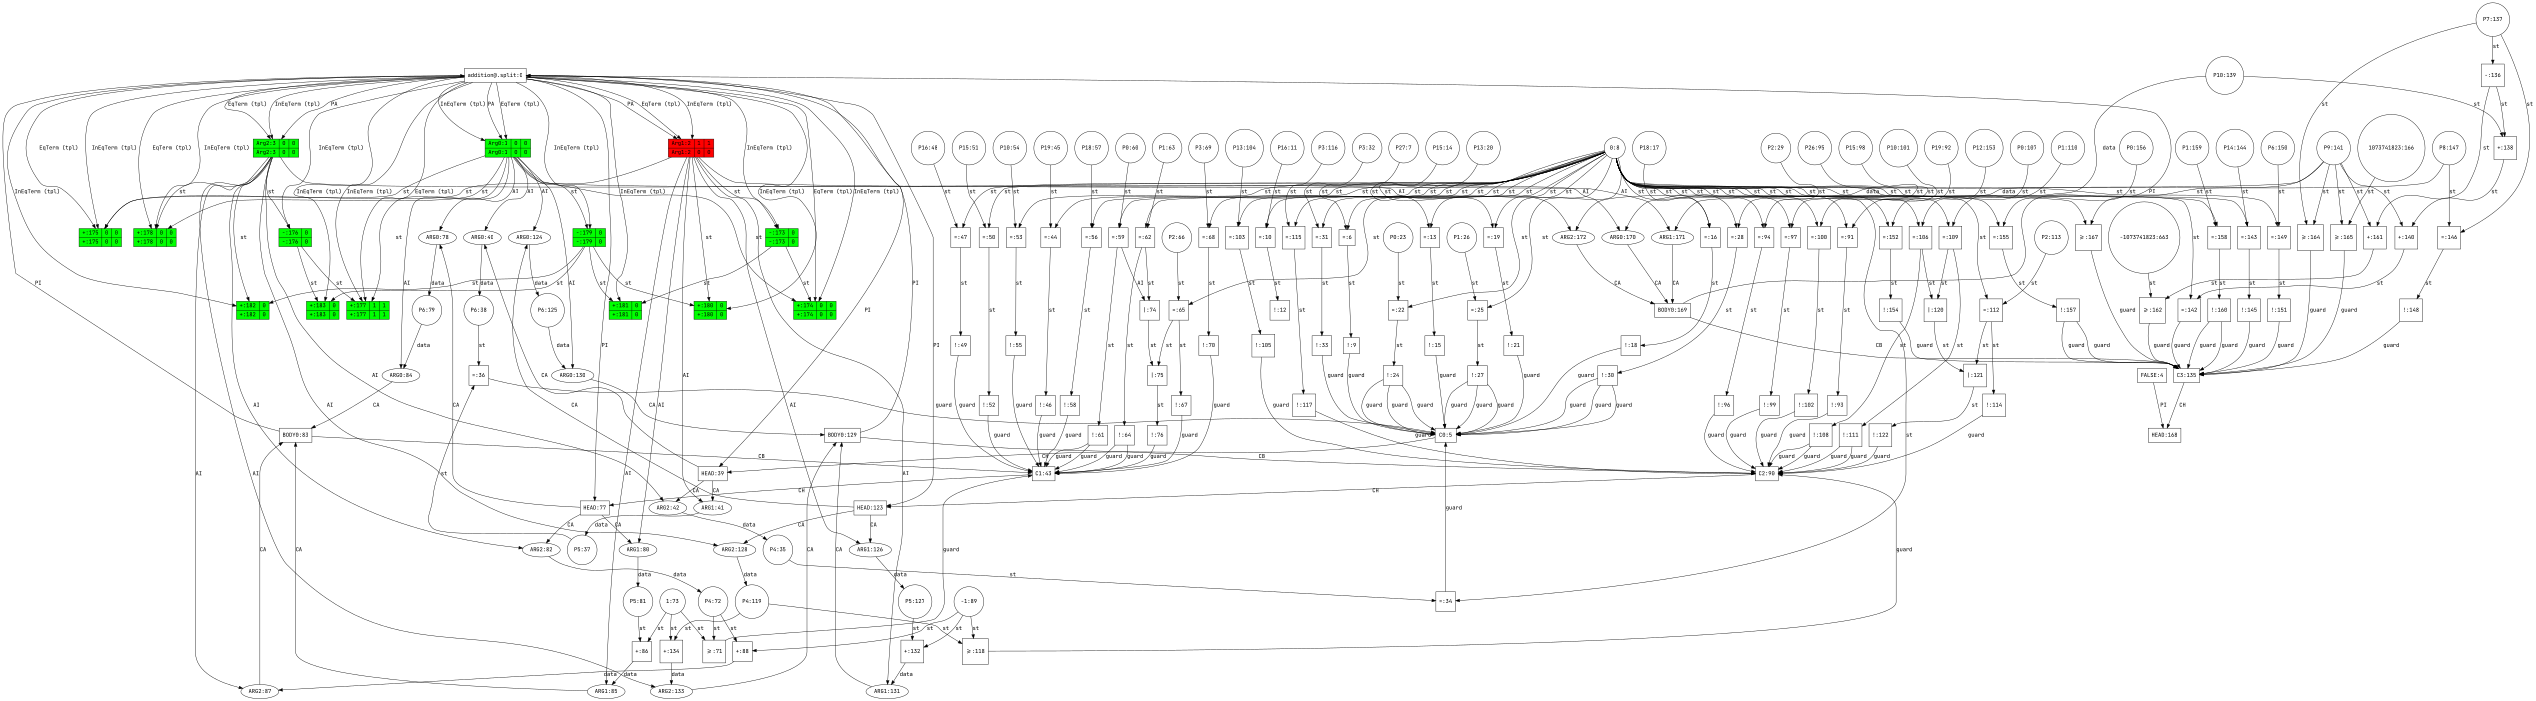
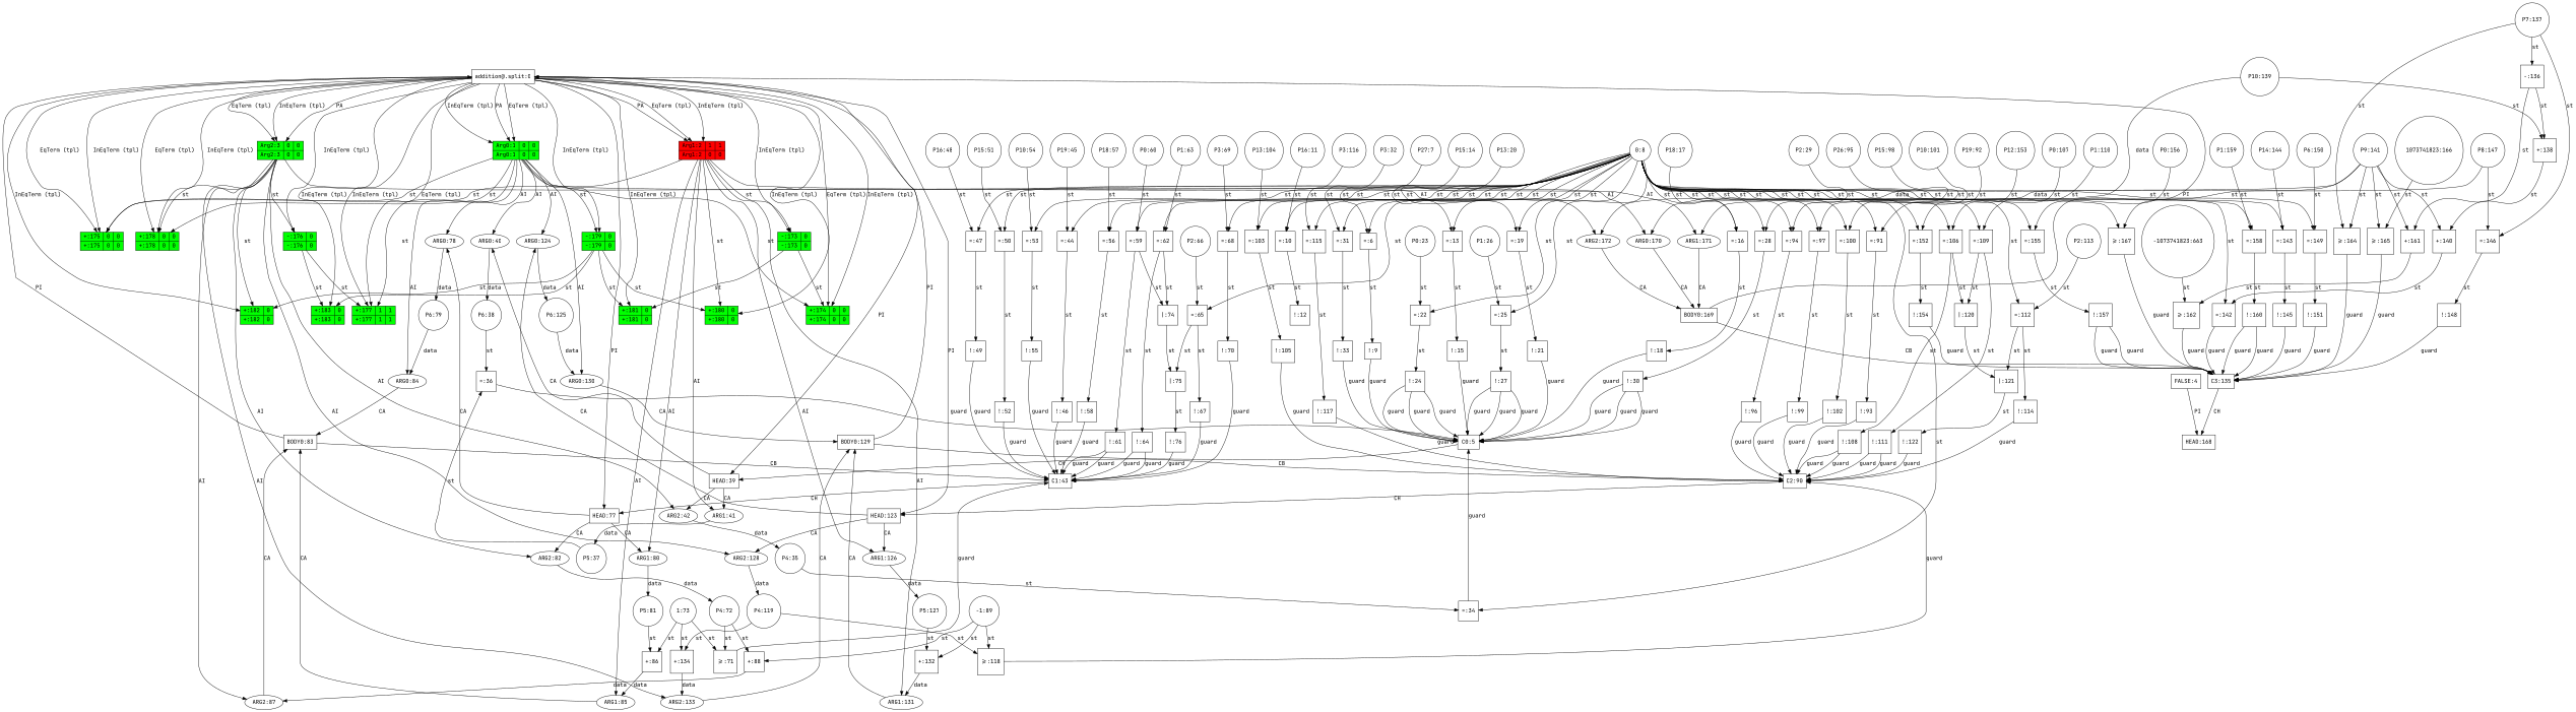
  digraph {
    fontname="JetBrains Mono"
    node [color=black fillcolor=white fontname="JetBrains Mono" shape=square style=filled]
    edge [fontname="JetBrains Mono"]
    n1 [label="addition@.split:0" nodeName=predicate_0 shape=box]
    n2 [fillcolor=green label="{{Arg0:1|0|0}|{Arg0:1|0|0}}" shape=record]
    n3 [fillcolor=red label="{{Arg1:2|1|1}|{Arg1:2|0|0}}" shape=record]
    n4 [fillcolor=green label="{{Arg2:3|0|0}|{Arg2:3|0|0}}" shape=record]
    n5 [label="HEAD:39" nodeName=clauseHead_0 shape=box]
    n6 [label="HEAD:77" nodeName=clauseHead_1 shape=box]
    n7 [label="HEAD:123" nodeName=clauseHead_2 shape=box]
    n8 [fillcolor=green label="{{-:173|0}|{-:173|0}}" shape=record]
    n9 [fillcolor=green label="{{+:174|0|0}|{+:174|0|0}}" shape=record]
    n10 [fillcolor=green label="{{+:175|0|0}|{+:175|0|0}}" shape=record]
    n11 [fillcolor=green label="{{-:176|0}|{-:176|0}}" shape=record]
    n12 [fillcolor=green label="{{+:177|1|1}|{+:177|1|1}}" shape=record]
    n13 [fillcolor=green label="{{+:178|0|0}|{+:178|0|0}}" shape=record]
    n14 [fillcolor=green label="{{-:179|0}|{-:179|0}}" shape=record]
    n15 [fillcolor=green label="{{+:180|0}|{+:180|0}}" shape=record]
    n16 [fillcolor=green label="{{+:181|0}|{+:181|0}}" shape=record]
    n17 [fillcolor=green label="{{+:182|0}|{+:182|0}}" shape=record]
    n18 [fillcolor=green label="{{+:183|0}|{+:183|0}}" shape=record]
    n19 [label="ARG0:40" nodeName=clauseArgument_0 shape=ellipse]
    n20 [label="ARG0:78" nodeName=clauseArgument_3 shape=ellipse]
    n21 [label="ARG0:84" nodeName=clauseArgument_6 shape=ellipse]
    n22 [label="ARG0:124" nodeName=clauseArgument_9 shape=ellipse]
    n23 [label="ARG0:130" nodeName=clauseArgument_12 shape=ellipse]
    n24 [label="ARG0:170" nodeName=clauseArgument_15 shape=ellipse]
    n25 [label="ARG1:41" nodeName=clauseArgument_1 shape=ellipse]
    n26 [label="ARG1:80" nodeName=clauseArgument_4 shape=ellipse]
    n27 [label="ARG1:85" nodeName=clauseArgument_7 shape=ellipse]
    n28 [label="ARG1:126" nodeName=clauseArgument_10 shape=ellipse]
    n29 [label="ARG1:131" nodeName=clauseArgument_13 shape=ellipse]
    n30 [label="ARG1:171" nodeName=clauseArgument_16 shape=ellipse]
    n31 [label="ARG2:42" nodeName=clauseArgument_2 shape=ellipse]
    n32 [label="ARG2:82" nodeName=clauseArgument_5 shape=ellipse]
    n33 [label="ARG2:87" nodeName=clauseArgument_8 shape=ellipse]
    n34 [label="ARG2:128" nodeName=clauseArgument_11 shape=ellipse]
    n35 [label="ARG2:133" nodeName=clauseArgument_14 shape=ellipse]
    n36 [label="ARG2:172" nodeName=clauseArgument_17 shape=ellipse]
    n37 [label="P6:38" nodeName=P6_38 shape=circle]
    n38 [label="P6:79" nodeName=P6_79 shape=circle]
    n39 [label="BODY0:83" nodeName=clauseBody_0 shape=box]
    n40 [label="P6:125" nodeName=P6_125 shape=circle]
    n41 [label="BODY0:129" nodeName=clauseBody_1 shape=box]
    n42 [label="BODY0:169" nodeName=clauseBody_2 shape=box]
    n43 [label="P5:37" nodeName=P5_37 shape=circle]
    n44 [label="P5:81" nodeName=P5_81 shape=circle]
    n45 [label="P5:127" nodeName=P5_127 shape=circle]
    n46 [label="P4:35" nodeName=P4_35 shape=circle]
    n47 [label="P4:72" nodeName=P4_72 shape=circle]
    n48 [label="P4:119" nodeName=P4_119 shape=circle]
    n49 [label="P27:7" nodeName=P27_7 shape=circle]
    n50 [label="=:6" nodeName="=_6"]
    n51 [label="!:9" nodeName="!_9"]
    n52 [label="C0:5" nodeName=clause_0 shape=box]
    n53 [label="0:8" nodeName="0_8" shape=circle]
    n54 [label="=:10" nodeName="=_10"]
    n55 [label="=:13" nodeName="=_13"]
    n56 [label="=:16" nodeName="=_16"]
    n57 [label="=:19" nodeName="=_19"]
    n58 [label="=:22" nodeName="=_22"]
    n59 [label="=:25" nodeName="=_25"]
    n60 [label="=:28" nodeName="=_28"]
    n61 [label="=:31" nodeName="=_31"]
    n62 [label="=:34" nodeName="=_34"]
    n63 [label="=:44" nodeName="=_44"]
    n64 [label="=:47" nodeName="=_47"]
    n65 [label="=:50" nodeName="=_50"]
    n66 [label="=:53" nodeName="=_53"]
    n67 [label="=:56" nodeName="=_56"]
    n68 [label="=:59" nodeName="=_59"]
    n69 [label="=:62" nodeName="=_62"]
    n70 [label="=:65" nodeName="=_65"]
    n71 [label="=:68" nodeName="=_68"]
    n72 [label="=:91" nodeName="=_91"]
    n73 [label="=:94" nodeName="=_94"]
    n74 [label="=:97" nodeName="=_97"]
    n75 [label="=:100" nodeName="=_100"]
    n76 [label="=:103" nodeName="=_103"]
    n77 [label="=:106" nodeName="=_106"]
    n78 [label="=:109" nodeName="=_109"]
    n79 [label="=:112" nodeName="=_112"]
    n80 [label="=:115" nodeName="=_115"]
    n81 [label="=:142" nodeName="=_142"]
    n82 [label="=:143" nodeName="=_143"]
    n83 [label="=:149" nodeName="=_149"]
    n84 [label="=:152" nodeName="=_152"]
    n85 [label="=:155" nodeName="=_155"]
    n86 [label="=:158" nodeName="=_158"]
    n87 [label=">=:167" nodeName=">=_167"]
    n88 [label="!:12" nodeName="!_12"]
    n89 [label="!:15" nodeName="!_15"]
    n90 [label="!:18" nodeName="!_18"]
    n91 [label="!:21" nodeName="!_21"]
    n92 [label="!:24" nodeName="!_24"]
    n93 [label="!:27" nodeName="!_27"]
    n94 [label="!:30" nodeName="!_30"]
    n95 [label="!:33" nodeName="!_33"]
    n96 [label="!:46" nodeName="!_46"]
    n97 [label="!:49" nodeName="!_49"]
    n98 [label="!:52" nodeName="!_52"]
    n99 [label="!:55" nodeName="!_55"]
    n100 [label="!:58" nodeName="!_58"]
    n101 [label="!:61" nodeName="!_61"]
    n102 [label="|:74" nodeName="|_74"]
    n103 [label="!:64" nodeName="!_64"]
    n104 [label="!:67" nodeName="!_67"]
    n105 [label="|:75" nodeName="|_75"]
    n106 [label="!:70" nodeName="!_70"]
    n107 [label="!:93" nodeName="!_93"]
    n108 [label="!:96" nodeName="!_96"]
    n109 [label="!:99" nodeName="!_99"]
    n110 [label="!:102" nodeName="!_102"]
    n111 [label="!:105" nodeName="!_105"]
    n112 [label="!:108" nodeName="!_108"]
    n113 [label="|:120" nodeName="|_120"]
    n114 [label="!:111" nodeName="!_111"]
    n115 [label="!:114" nodeName="!_114"]
    n116 [label="|:121" nodeName="|_121"]
    n117 [label="!:117" nodeName="!_117"]
    n118 [label="C3:135" nodeName=clause_3 shape=box]
    n119 [label="!:145" nodeName="!_145"]
    n120 [label="!:151" nodeName="!_151"]
    n121 [label="!:154" nodeName="!_154"]
    n122 [label="!:157" nodeName="!_157"]
    n123 [label="!:160" nodeName="!_160"]
    n124 [label="P16:11" nodeName=P16_11 shape=circle]
    n125 [label="P15:14" nodeName=P15_14 shape=circle]
    n126 [label="P18:17" nodeName=P18_17 shape=circle]
    n127 [label="P13:20" nodeName=P13_20 shape=circle]
    n128 [label="P0:23" nodeName=P0_23 shape=circle]
    n129 [label="P1:26" nodeName=P1_26 shape=circle]
    n130 [label="P2:29" nodeName=P2_29 shape=circle]
    n131 [label="P3:32" nodeName=P3_32 shape=circle]
    n132 [label="=:36" nodeName="=_36"]
    n133 [label="P19:45" nodeName=P19_45 shape=circle]
    n134 [label="C1:43" nodeName=clause_1 shape=box]
    n135 [label="P16:48" nodeName=P16_48 shape=circle]
    n136 [label="P15:51" nodeName=P15_51 shape=circle]
    n137 [label="P10:54" nodeName=P10_54 shape=circle]
    n138 [label="P18:57" nodeName=P18_57 shape=circle]
    n139 [label="P0:60" nodeName=P0_60 shape=circle]
    n140 [label="P1:63" nodeName=P1_63 shape=circle]
    n141 [label="P2:66" nodeName=P2_66 shape=circle]
    n142 [label="!:76" nodeName="!_76"]
    n143 [label="P3:69" nodeName=P3_69 shape=circle]
    n144 [label=">=:71" nodeName=">=_71"]
    n145 [label="+:88" nodeName="+_88"]
    n146 [label="1:73" nodeName="1_73" shape=circle]
    n147 [label="+:86" nodeName="+_86"]
    n148 [label="+:134" nodeName="+_134"]
    n149 [label="-1:89" nodeName="-1_89" shape=circle]
    n150 [label=">=:118" nodeName=">=_118"]
    n151 [label="+:132" nodeName="+_132"]
    n152 [label="C2:90" nodeName=clause_2 shape=box]
    n153 [label="P19:92" nodeName=P19_92 shape=circle]
    n154 [label="P26:95" nodeName=P26_95 shape=circle]
    n155 [label="P15:98" nodeName=P15_98 shape=circle]
    n156 [label="P10:101" nodeName=P10_101 shape=circle]
    n157 [label="P13:104" nodeName=P13_104 shape=circle]
    n158 [label="P0:107" nodeName=P0_107 shape=circle]
    n159 [label="P1:110" nodeName=P1_110 shape=circle]
    n160 [label="P2:113" nodeName=P2_113 shape=circle]
    n161 [label="!:122" nodeName="!_122"]
    n162 [label="P3:116" nodeName=P3_116 shape=circle]
    n163 [label="P7:137" nodeName=P7_137 shape=circle]
    n164 [label="-:136" nodeName="-_136"]
    n165 [label="=:146" nodeName="=_146"]
    n166 [label=">=:164" nodeName=">=_164"]
    n167 [label="+:138" nodeName="+_138"]
    n168 [label="+:161" nodeName="+_161"]
    n169 [label="!:148" nodeName="!_148"]
    n170 [label="+:140" nodeName="+_140"]
    n171 [label=">=:162" nodeName=">=_162"]
    n172 [label="P10:139" nodeName=P10_139 shape=circle]
    n173 [label="P9:141" nodeName=P9_141 shape=circle]
    n174 [label=">=:165" nodeName=">=_165"]
    n175 [label="HEAD:168" nodeName=clauseHead_3 shape=box]
    n176 [label="P14:144" nodeName=P14_144 shape=circle]
    n177 [label="P8:147" nodeName=P8_147 shape=circle]
    n178 [label="P6:150" nodeName=P6_150 shape=circle]
    n179 [label="P12:153" nodeName=P12_153 shape=circle]
    n180 [label="P0:156" nodeName=P0_156 shape=circle]
    n181 [label="P1:159" nodeName=P1_159 shape=circle]
    n182 [label="-1073741823:663" nodeName="-1073741823_163" shape=circle]
    n183 [label="1073741823:166" nodeName="1073741823_166" shape=circle]
    n184 [label="FALSE:4" nodeName=FALSE shape=box]
    n1 -> n2 [label=PA]
    n1 -> n2 [label="EqTerm (tpl)"]
    n1 -> n2 [label="InEqTerm (tpl)"]
    n1 -> n3 [label=PA]
    n1 -> n3 [label="EqTerm (tpl)"]
    n1 -> n3 [label="InEqTerm (tpl)"]
    n1 -> n4 [label=PA]
    n1 -> n4 [label="EqTerm (tpl)"]
    n1 -> n4 [label="InEqTerm (tpl)"]
    n1 -> n5 [label=PI]
    n1 -> n6 [label=PI]
    n1 -> n7 [label=PI]
    n1 -> n8 [label="InEqTerm (tpl)"]
    n1 -> n9 [label="EqTerm (tpl)"]
    n1 -> n9 [label="InEqTerm (tpl)"]
    n1 -> n10 [label="EqTerm (tpl)"]
    n1 -> n10 [label="InEqTerm (tpl)"]
    n1 -> n11 [label="InEqTerm (tpl)"]
    n1 -> n12 [label="EqTerm (tpl)"]
    n1 -> n12 [label="InEqTerm (tpl)"]
    n1 -> n13 [label="EqTerm (tpl)"]
    n1 -> n13 [label="InEqTerm (tpl)"]
    n1 -> n14 [label="InEqTerm (tpl)"]
    n1 -> n15 [label="InEqTerm (tpl)"]
    n1 -> n16 [label="InEqTerm (tpl)"]
    n1 -> n17 [label="InEqTerm (tpl)"]
    n1 -> n18 [label="InEqTerm (tpl)"]
    n2 -> n9 [label=st]
    n2 -> n10 [label=st]
    n2 -> n12 [label=st]
    n2 -> n13 [label=st]
    n2 -> n14 [label=st]
    n2 -> n19 [label=AI]
    n2 -> n20 [label=AI]
    n2 -> n21 [label=AI]
    n2 -> n22 [label=AI]
    n2 -> n23 [label=AI]
    n2 -> n24 [label=AI]
    n3 -> n8 [label=st]
    n3 -> n10 [label=st]
    n3 -> n15 [label=st]
    n3 -> n25 [label=AI]
    n3 -> n26 [label=AI]
    n3 -> n27 [label=AI]
    n3 -> n28 [label=AI]
    n3 -> n29 [label=AI]
    n3 -> n30 [label=AI]
    n4 -> n11 [label=st]
    n4 -> n13 [label=st]
    n4 -> n17 [label=st]
    n4 -> n31 [label=AI]
    n4 -> n32 [label=AI]
    n4 -> n33 [label=AI]
    n4 -> n34 [label=AI]
    n4 -> n35 [label=AI]
    n4 -> n36 [label=AI]
    n5 -> n19 [label=CA]
    n5 -> n25 [label=CA]
    n5 -> n31 [label=CA]
    n6 -> n20 [label=CA]
    n6 -> n26 [label=CA]
    n6 -> n32 [label=CA]
    n7 -> n22 [label=CA]
    n7 -> n28 [label=CA]
    n7 -> n34 [label=CA]
    n8 -> n9 [label=st]
    n8 -> n16 [label=st]
    n11 -> n12 [label=st]
    n11 -> n18 [label=st]
    n14 -> n15 [label=st]
    n14 -> n16 [label=st]
    n14 -> n17 [label=st]
    n14 -> n18 [label=st]
    n19 -> n37 [label=data]
    n20 -> n38 [label=data]
    n21 -> n39 [label=CA]
    n22 -> n40 [label=data]
    n23 -> n41 [label=CA]
    n24 -> n42 [label=CA]
    n25 -> n43 [label=data]
    n26 -> n44 [label=data]
    n27 -> n39 [label=CA]
    n28 -> n45 [label=data]
    n29 -> n41 [label=CA]
    n30 -> n42 [label=CA]
    n31 -> n46 [label=data]
    n32 -> n47 [label=data]
    n33 -> n39 [label=CA]
    n34 -> n48 [label=data]
    n35 -> n41 [label=CA]
    n36 -> n42 [label=CA]
    n37 -> n132 [label=st]
    n38 -> n21 [label=data]
    n39 -> n1 [label=PI]
    n39 -> n134 [label=CB]
    n40 -> n23 [label=data]
    n41 -> n1 [label=PI]
    n41 -> n152 [label=CB]
    n42 -> n1 [label=PI]
    n42 -> n118 [label=CB]
    n43 -> n132 [label=st]
    n44 -> n147 [label=st]
    n45 -> n151 [label=st]
    n46 -> n62 [label=st]
    n47 -> n144 [label=st]
    n47 -> n145 [label=st]
    n48 -> n148 [label=st]
    n48 -> n150 [label=st]
    n49 -> n50 [label=st]
    n50 -> n51 [label=st]
    n51 -> n52 [label=guard]
    n52 -> n5 [label=CH]
    n53 -> n50 [label=st]
    n53 -> n54 [label=st]
    n53 -> n55 [label=st]
    n53 -> n56 [label=st]
    n53 -> n57 [label=st]
    n53 -> n58 [label=st]
    n53 -> n59 [label=st]
    n53 -> n60 [label=st]
    n53 -> n61 [label=st]
    n53 -> n62 [label=st]
    n53 -> n63 [label=st]
    n53 -> n64 [label=st]
    n53 -> n65 [label=st]
    n53 -> n66 [label=st]
    n53 -> n67 [label=st]
    n53 -> n68 [label=st]
    n53 -> n69 [label=st]
    n53 -> n70 [label=st]
    n53 -> n71 [label=st]
    n53 -> n72 [label=st]
    n53 -> n73 [label=st]
    n53 -> n74 [label=st]
    n53 -> n75 [label=st]
    n53 -> n76 [label=st]
    n53 -> n77 [label=st]
    n53 -> n78 [label=st]
    n53 -> n79 [label=st]
    n53 -> n80 [label=st]
    n53 -> n81 [label=st]
    n53 -> n82 [label=st]
    n53 -> n83 [label=st]
    n53 -> n84 [label=st]
    n53 -> n85 [label=st]
    n53 -> n86 [label=st]
    n53 -> n87 [label=st]
    n54 -> n88 [label=st]
    n55 -> n89 [label=st]
    n56 -> n90 [label=st]
    n57 -> n91 [label=st]
    n58 -> n92 [label=st]
    n59 -> n93 [label=st]
    n60 -> n94 [label=st]
    n61 -> n95 [label=st]
    n62 -> n52 [label=guard]
    n63 -> n96 [label=st]
    n64 -> n97 [label=st]
    n65 -> n98 [label=st]
    n66 -> n99 [label=st]
    n67 -> n100 [label=st]
    n68 -> n101 [label=st]
-   n68 -> n102 [label=AI]
+   n68 -> n102 [label=st]
    n69 -> n102 [label=st]
    n69 -> n103 [label=st]
    n70 -> n104 [label=st]
    n70 -> n105 [label=st]
    n71 -> n106 [label=st]
    n72 -> n107 [label=st]
    n73 -> n108 [label=st]
    n74 -> n109 [label=st]
    n75 -> n110 [label=st]
    n76 -> n111 [label=st]
    n77 -> n112 [label=st]
    n77 -> n113 [label=st]
    n78 -> n113 [label=st]
    n78 -> n114 [label=st]
    n79 -> n115 [label=st]
    n79 -> n116 [label=st]
    n80 -> n117 [label=st]
    n81 -> n118 [label=guard]
    n82 -> n119 [label=st]
    n83 -> n120 [label=st]
    n84 -> n121 [label=st]
    n85 -> n122 [label=st]
    n86 -> n123 [label=st]
    n87 -> n118 [label=guard]
    n89 -> n52 [label=guard]
    n90 -> n52 [label=guard]
    n91 -> n52 [label=guard]
    n92 -> n52 [label=guard]
    n92 -> n52 [label=guard]
    n92 -> n52 [label=guard]
    n93 -> n52 [label=guard]
    n93 -> n52 [label=guard]
    n93 -> n52 [label=guard]
    n94 -> n52 [label=guard]
    n94 -> n52 [label=guard]
    n94 -> n52 [label=guard]
    n95 -> n52 [label=guard]
    n96 -> n134 [label=guard]
    n97 -> n134 [label=guard]
    n98 -> n134 [label=guard]
    n99 -> n134 [label=guard]
    n100 -> n134 [label=guard]
    n101 -> n134 [label=guard]
    n101 -> n134 [label=guard]
    n102 -> n105 [label=st]
    n103 -> n134 [label=guard]
    n103 -> n134 [label=guard]
    n104 -> n134 [label=guard]
    n105 -> n142 [label=st]
    n106 -> n134 [label=guard]
    n107 -> n152 [label=guard]
    n108 -> n152 [label=guard]
    n109 -> n152 [label=guard]
    n110 -> n152 [label=guard]
    n111 -> n152 [label=guard]
    n112 -> n152 [label=guard]
    n112 -> n152 [label=guard]
    n113 -> n116 [label=st]
    n114 -> n152 [label=guard]
    n114 -> n152 [label=guard]
    n115 -> n152 [label=guard]
    n116 -> n161 [label=st]
    n117 -> n152 [label=guard]
    n118 -> n175 [label=CH]
    n119 -> n118 [label=guard]
    n120 -> n118 [label=guard]
    n121 -> n118 [label=guard]
    n122 -> n118 [label=guard]
    n122 -> n118 [label=guard]
    n123 -> n118 [label=guard]
    n123 -> n118 [label=guard]
    n124 -> n54 [label=st]
    n125 -> n55 [label=st]
    n126 -> n56 [label=st]
    n127 -> n57 [label=st]
    n128 -> n58 [label=st]
    n129 -> n59 [label=st]
    n130 -> n60 [label=st]
    n131 -> n61 [label=st]
    n132 -> n52 [label=guard]
    n133 -> n63 [label=st]
    n134 -> n6 [label=CH]
    n135 -> n64 [label=st]
    n136 -> n65 [label=st]
    n137 -> n66 [label=st]
    n138 -> n67 [label=st]
    n139 -> n68 [label=st]
    n140 -> n69 [label=st]
    n141 -> n70 [label=st]
    n142 -> n134 [label=guard]
    n143 -> n71 [label=st]
    n144 -> n134 [label=guard]
    n145 -> n33 [label=data]
    n146 -> n144 [label=st]
    n146 -> n147 [label=st]
    n146 -> n148 [label=st]
    n147 -> n27 [label=data]
    n148 -> n35 [label=data]
    n149 -> n145 [label=st]
    n149 -> n150 [label=st]
    n149 -> n151 [label=st]
    n150 -> n152 [label=guard]
    n151 -> n29 [label=data]
    n152 -> n7 [label=CH]
    n153 -> n72 [label=st]
    n154 -> n73 [label=st]
    n155 -> n74 [label=st]
    n156 -> n75 [label=st]
    n157 -> n76 [label=st]
    n158 -> n77 [label=st]
    n159 -> n78 [label=st]
    n160 -> n79 [label=st]
    n161 -> n152 [label=guard]
    n162 -> n80 [label=st]
    n163 -> n164 [label=st]
    n163 -> n165 [label=st]
    n163 -> n166 [label=st]
    n164 -> n167 [label=st]
    n164 -> n168 [label=st]
    n165 -> n169 [label=st]
    n166 -> n118 [label=guard]
    n167 -> n170 [label=st]
    n168 -> n171 [label=st]
    n169 -> n118 [label=guard]
    n170 -> n81 [label=st]
    n171 -> n118 [label=guard]
    n172 -> n30 [label=data]
    n172 -> n167 [label=st]
    n173 -> n36 [label=data]
    n173 -> n87 [label=st]
    n173 -> n166 [label=st]
    n173 -> n168 [label=st]
    n173 -> n170 [label=st]
    n173 -> n174 [label=st]
    n174 -> n118 [label=guard]
    n176 -> n82 [label=st]
    n177 -> n24 [label=data]
    n177 -> n165 [label=st]
    n178 -> n83 [label=st]
    n179 -> n84 [label=st]
    n180 -> n85 [label=st]
    n181 -> n86 [label=st]
    n182 -> n171 [label=st]
    n183 -> n174 [label=st]
    n184 -> n175 [label=PI]
  }
